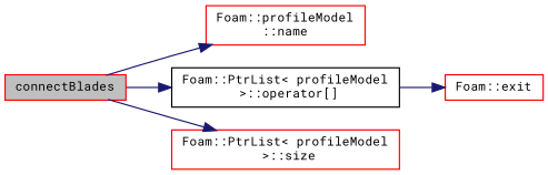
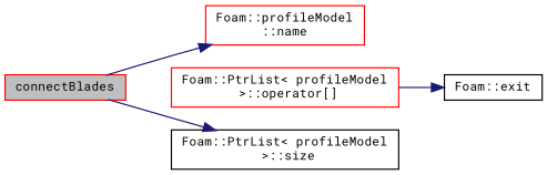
  digraph {
    fontname="Roboto Mono"
    rankdir=LR
    node [color=red fontname="Roboto Mono" fontsize=10 shape=record]
    edge [color=midnightblue fontname="Roboto Mono" fontsize=10 labelfontname=FreeSans labelfontsize=10 style=solid]
    n1 [fillcolor=grey75 fontcolor=black height=0.2 label=connectBlades style=filled width=0.4]
    n2 [height=0.2 label="Foam::profileModel\l::name" width=0.4]
-   n3 [color=black height=0.2 label="Foam::PtrList\< profileModel\l \>::operator[]" width=0.4]
-   n4 [height=0.2 label="Foam::PtrList\< profileModel\l \>::size" width=0.4]
-   n5 [height=0.2 label="Foam::exit" width=0.4]
+   n3 [height=0.2 label="Foam::PtrList\< profileModel\l \>::operator[]" width=0.4]
+   n4 [color=black height=0.2 label="Foam::PtrList\< profileModel\l \>::size" width=0.4]
+   n5 [color=black height=0.2 label="Foam::exit" width=0.4]
    n1 -> n2
-   n1 -> n3
    n1 -> n4
    n3 -> n5
  }
